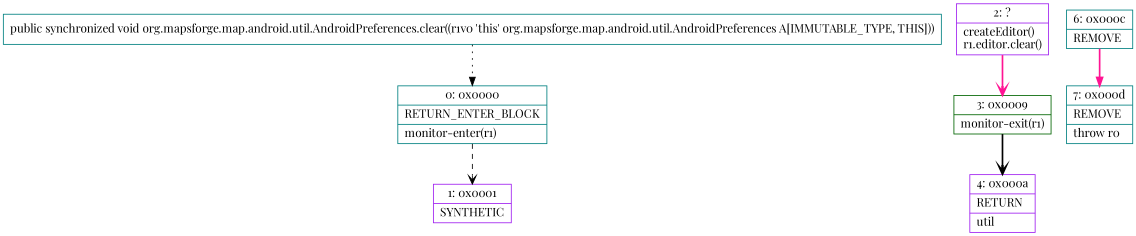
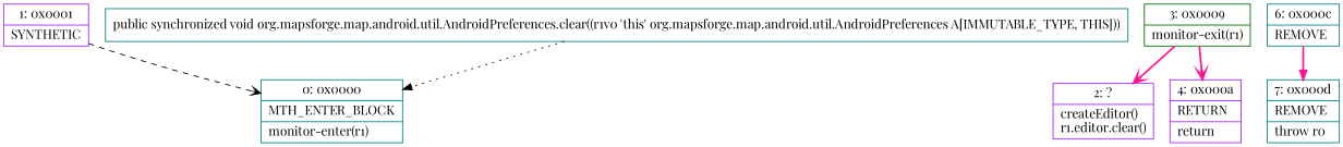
  digraph {
    fontname="Playfair Display"
    node [color=teal fontname="Playfair Display" shape=record]
    edge [arrowhead=vee color=black fontname="Playfair Display" style=bold]
-   n1 [label="{0\:\ 0x0000|RETURN_ENTER_BLOCK\l|monitor\-enter(r1)\l}"]
+   n1 [label="{0\:\ 0x0000|MTH_ENTER_BLOCK\l|monitor\-enter(r1)\l}"]
    n2 [color=purple label="{1\:\ 0x0001|SYNTHETIC\l}"]
    n3 [color=purple label="{2\:\ ?|createEditor()\lr1.editor.clear()\l}"]
    n4 [color=darkgreen label="{3\:\ 0x0009|monitor\-exit(r1)\l}"]
-   n5 [color=purple label="{4\:\ 0x000a|RETURN\l|util\l}"]
+   n5 [color=purple label="{4\:\ 0x000a|RETURN\l|return\l}"]
    n6 [label="{6\:\ 0x000c|REMOVE\l}"]
    n7 [label="{7\:\ 0x000d|REMOVE\l|throw r0\l}"]
    n8 [label="{public synchronized void org.mapsforge.map.android.util.AndroidPreferences.clear((r1v0 'this' org.mapsforge.map.android.util.AndroidPreferences A[IMMUTABLE_TYPE, THIS])) }"]
-   n1 -> n2 [style=dashed]
-   n3 -> n4 [color=deeppink]
-   n4 -> n5
+   n2 -> n1 [style=dashed]
+   n4 -> n3 [color=deeppink]
+   n4 -> n5 [color=deeppink]
    n6 -> n7 [arrowhead=normal color=deeppink]
    n8 -> n1 [arrowhead=normal style=dotted]
  }
